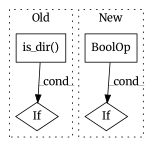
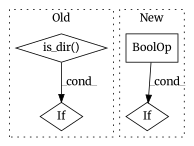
  digraph {
    fontname=Merriweather
    node [a=96 l=3 shape=box fontname=Merriweather]
    edge [fontname=Merriweather]
-   n1 [a=75 l=30 label="is_dir()" s=16218]
+   n1 [a=75 l=30 label="is_dir()" s=16218 shape=diamond]
    n2 [label=If s=16215 shape=diamond]
    n3 [a=72 l=48 label=BoolOp s=15680]
    n4 [label=If s=15677 shape=diamond]
    subgraph cluster_1 {
      label=Old
      style=dotted
      n1
      n2
    }
    subgraph cluster_2 {
      label=New
      style=dotted
      n3
      n4
    }
    n1 -> n2 [label=_cond_]
    n3 -> n4 [label=_cond_]
  }
